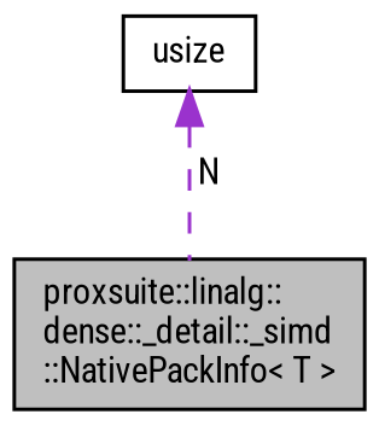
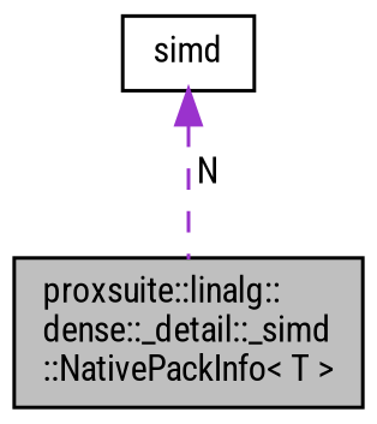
  digraph {
    fontname="Roboto Condensed"
    node [color=black fontname="Roboto Condensed" fontsize=10 shape=record]
    n1 [fillcolor=grey75 fontcolor=black height=0.2 label="proxsuite::linalg::\ldense::_detail::_simd\l::NativePackInfo\< T \>" style=filled width=0.4]
-   n2 [height=0.2 label=usize width=0.4]
+   n2 [height=0.2 label=simd width=0.4]
    n2 -> n1 [color=darkorchid3 dir=back fontname="Roboto Condensed" fontsize=10 label=" N" labelfontname=Helvetica labelfontsize=10 style=dashed]
  }
